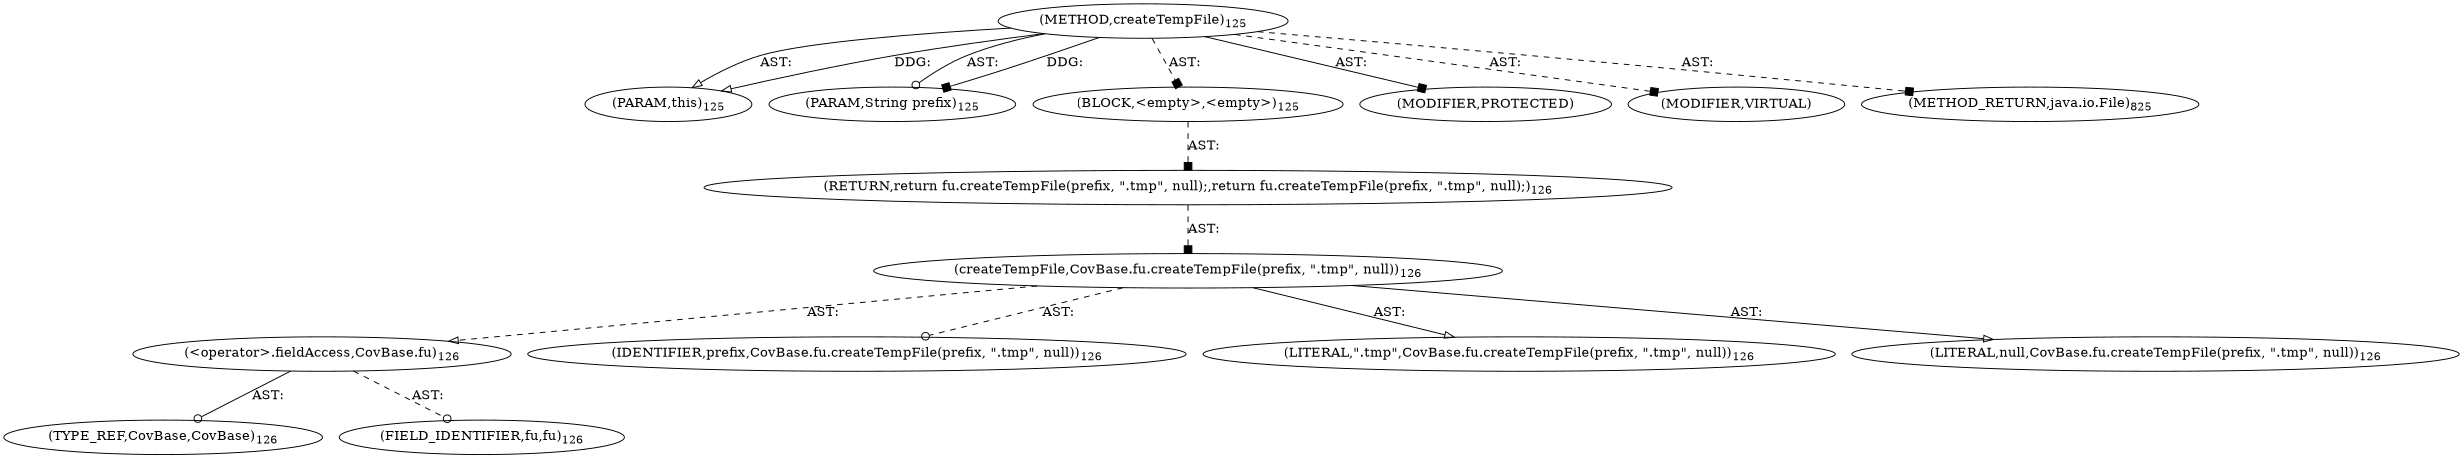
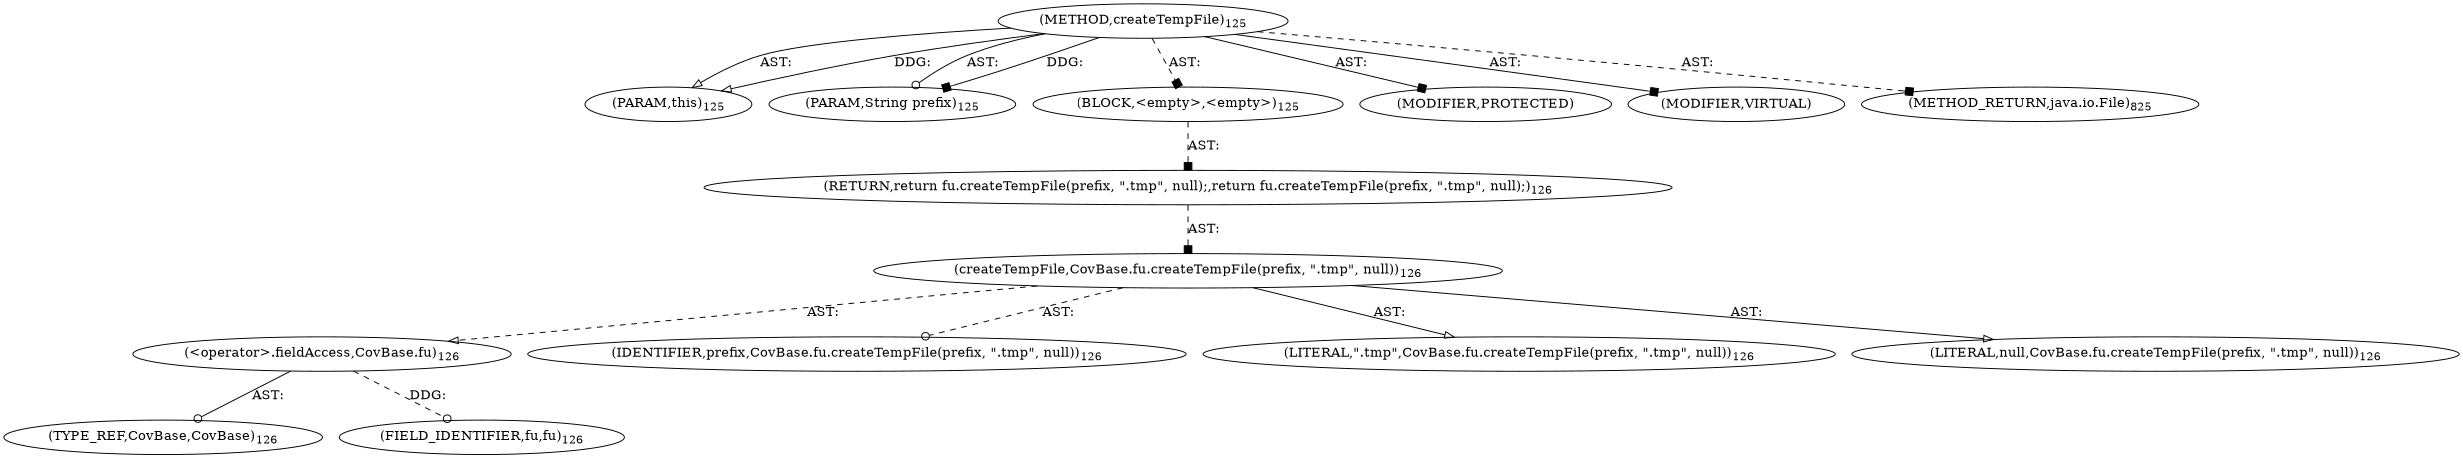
  digraph {
    edge [arrowhead=box style=solid]
    n1 [label=<(METHOD,createTempFile)<SUB>125</SUB>>]
    n2 [label=<(PARAM,this)<SUB>125</SUB>>]
    n3 [label=<(PARAM,String prefix)<SUB>125</SUB>>]
    n4 [label=<(BLOCK,&lt;empty&gt;,&lt;empty&gt;)<SUB>125</SUB>>]
    n5 [label=<(MODIFIER,PROTECTED)>]
    n6 [label=<(MODIFIER,VIRTUAL)>]
    n7 [label=<(METHOD_RETURN,java.io.File)<SUB>825</SUB>>]
    n8 [label=<(RETURN,return fu.createTempFile(prefix, &quot;.tmp&quot;, null);,return fu.createTempFile(prefix, &quot;.tmp&quot;, null);)<SUB>126</SUB>>]
    n9 [label=<(createTempFile,CovBase.fu.createTempFile(prefix, &quot;.tmp&quot;, null))<SUB>126</SUB>>]
    n10 [label=<(&lt;operator&gt;.fieldAccess,CovBase.fu)<SUB>126</SUB>>]
    n11 [label=<(IDENTIFIER,prefix,CovBase.fu.createTempFile(prefix, &quot;.tmp&quot;, null))<SUB>126</SUB>>]
    n12 [label=<(LITERAL,&quot;.tmp&quot;,CovBase.fu.createTempFile(prefix, &quot;.tmp&quot;, null))<SUB>126</SUB>>]
    n13 [label=<(LITERAL,null,CovBase.fu.createTempFile(prefix, &quot;.tmp&quot;, null))<SUB>126</SUB>>]
    n14 [label=<(TYPE_REF,CovBase,CovBase)<SUB>126</SUB>>]
    n15 [label=<(FIELD_IDENTIFIER,fu,fu)<SUB>126</SUB>>]
    n1 -> n2 [arrowhead=onormal label="AST: "]
    n1 -> n2 [arrowhead=onormal label="DDG: "]
    n1 -> n3 [arrowhead=odot label="AST: "]
    n1 -> n3 [label="DDG: "]
    n1 -> n4 [label="AST: " style=dashed]
    n1 -> n5 [label="AST: "]
-   n1 -> n6 [label="AST: " style=dashed]
+   n1 -> n6 [label="AST: "]
    n1 -> n7 [label="AST: " style=dashed]
    n4 -> n8 [label="AST: " style=dashed]
    n8 -> n9 [label="AST: " style=dashed]
    n9 -> n10 [arrowhead=onormal label="AST: " style=dashed]
    n9 -> n11 [arrowhead=odot label="AST: " style=dashed]
    n9 -> n12 [arrowhead=onormal label="AST: "]
    n9 -> n13 [arrowhead=onormal label="AST: "]
    n10 -> n14 [arrowhead=odot label="AST: "]
-   n10 -> n15 [arrowhead=odot label="AST: " style=dashed]
+   n10 -> n15 [arrowhead=odot label="DDG: " style=dashed]
  }
